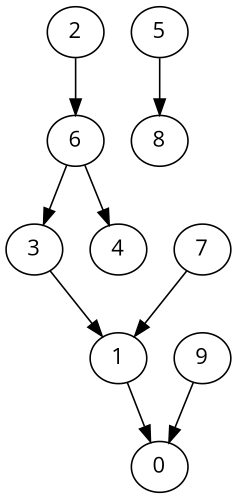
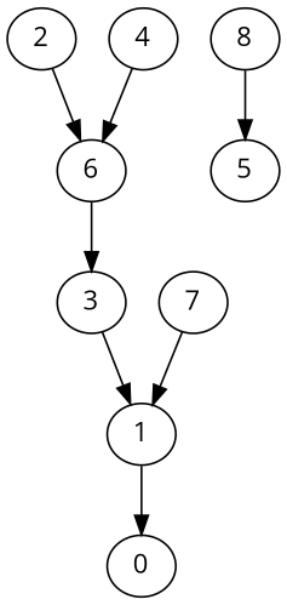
  digraph {
    fontname="Open Sans"
    splines=true
    node [fontname="Open Sans" shape=ellipse]
    edge [fontname="Open Sans"]
    n1 [height=0.3 label=0 width=0.3]
    n2 [height=0.3 label=1 width=0.3]
    n3 [height=0.3 label=2 width=0.3]
    n4 [height=0.3 label=6 width=0.3]
    n5 [height=0.3 label=3 width=0.3]
    n6 [height=0.3 label=4 width=0.3]
    n7 [height=0.3 label=5 width=0.3]
    n8 [height=0.3 label=7 width=0.3]
    n9 [height=0.3 label=8 width=0.3]
-   n10 [height=0.3 label=9 width=0.3]
    n2 -> n1
    n3 -> n4
    n4 -> n5
-   n4 -> n6
+   n6 -> n4
    n5 -> n2
    n8 -> n2
-   n7 -> n9
-   n10 -> n1
+   n9 -> n7
  }
